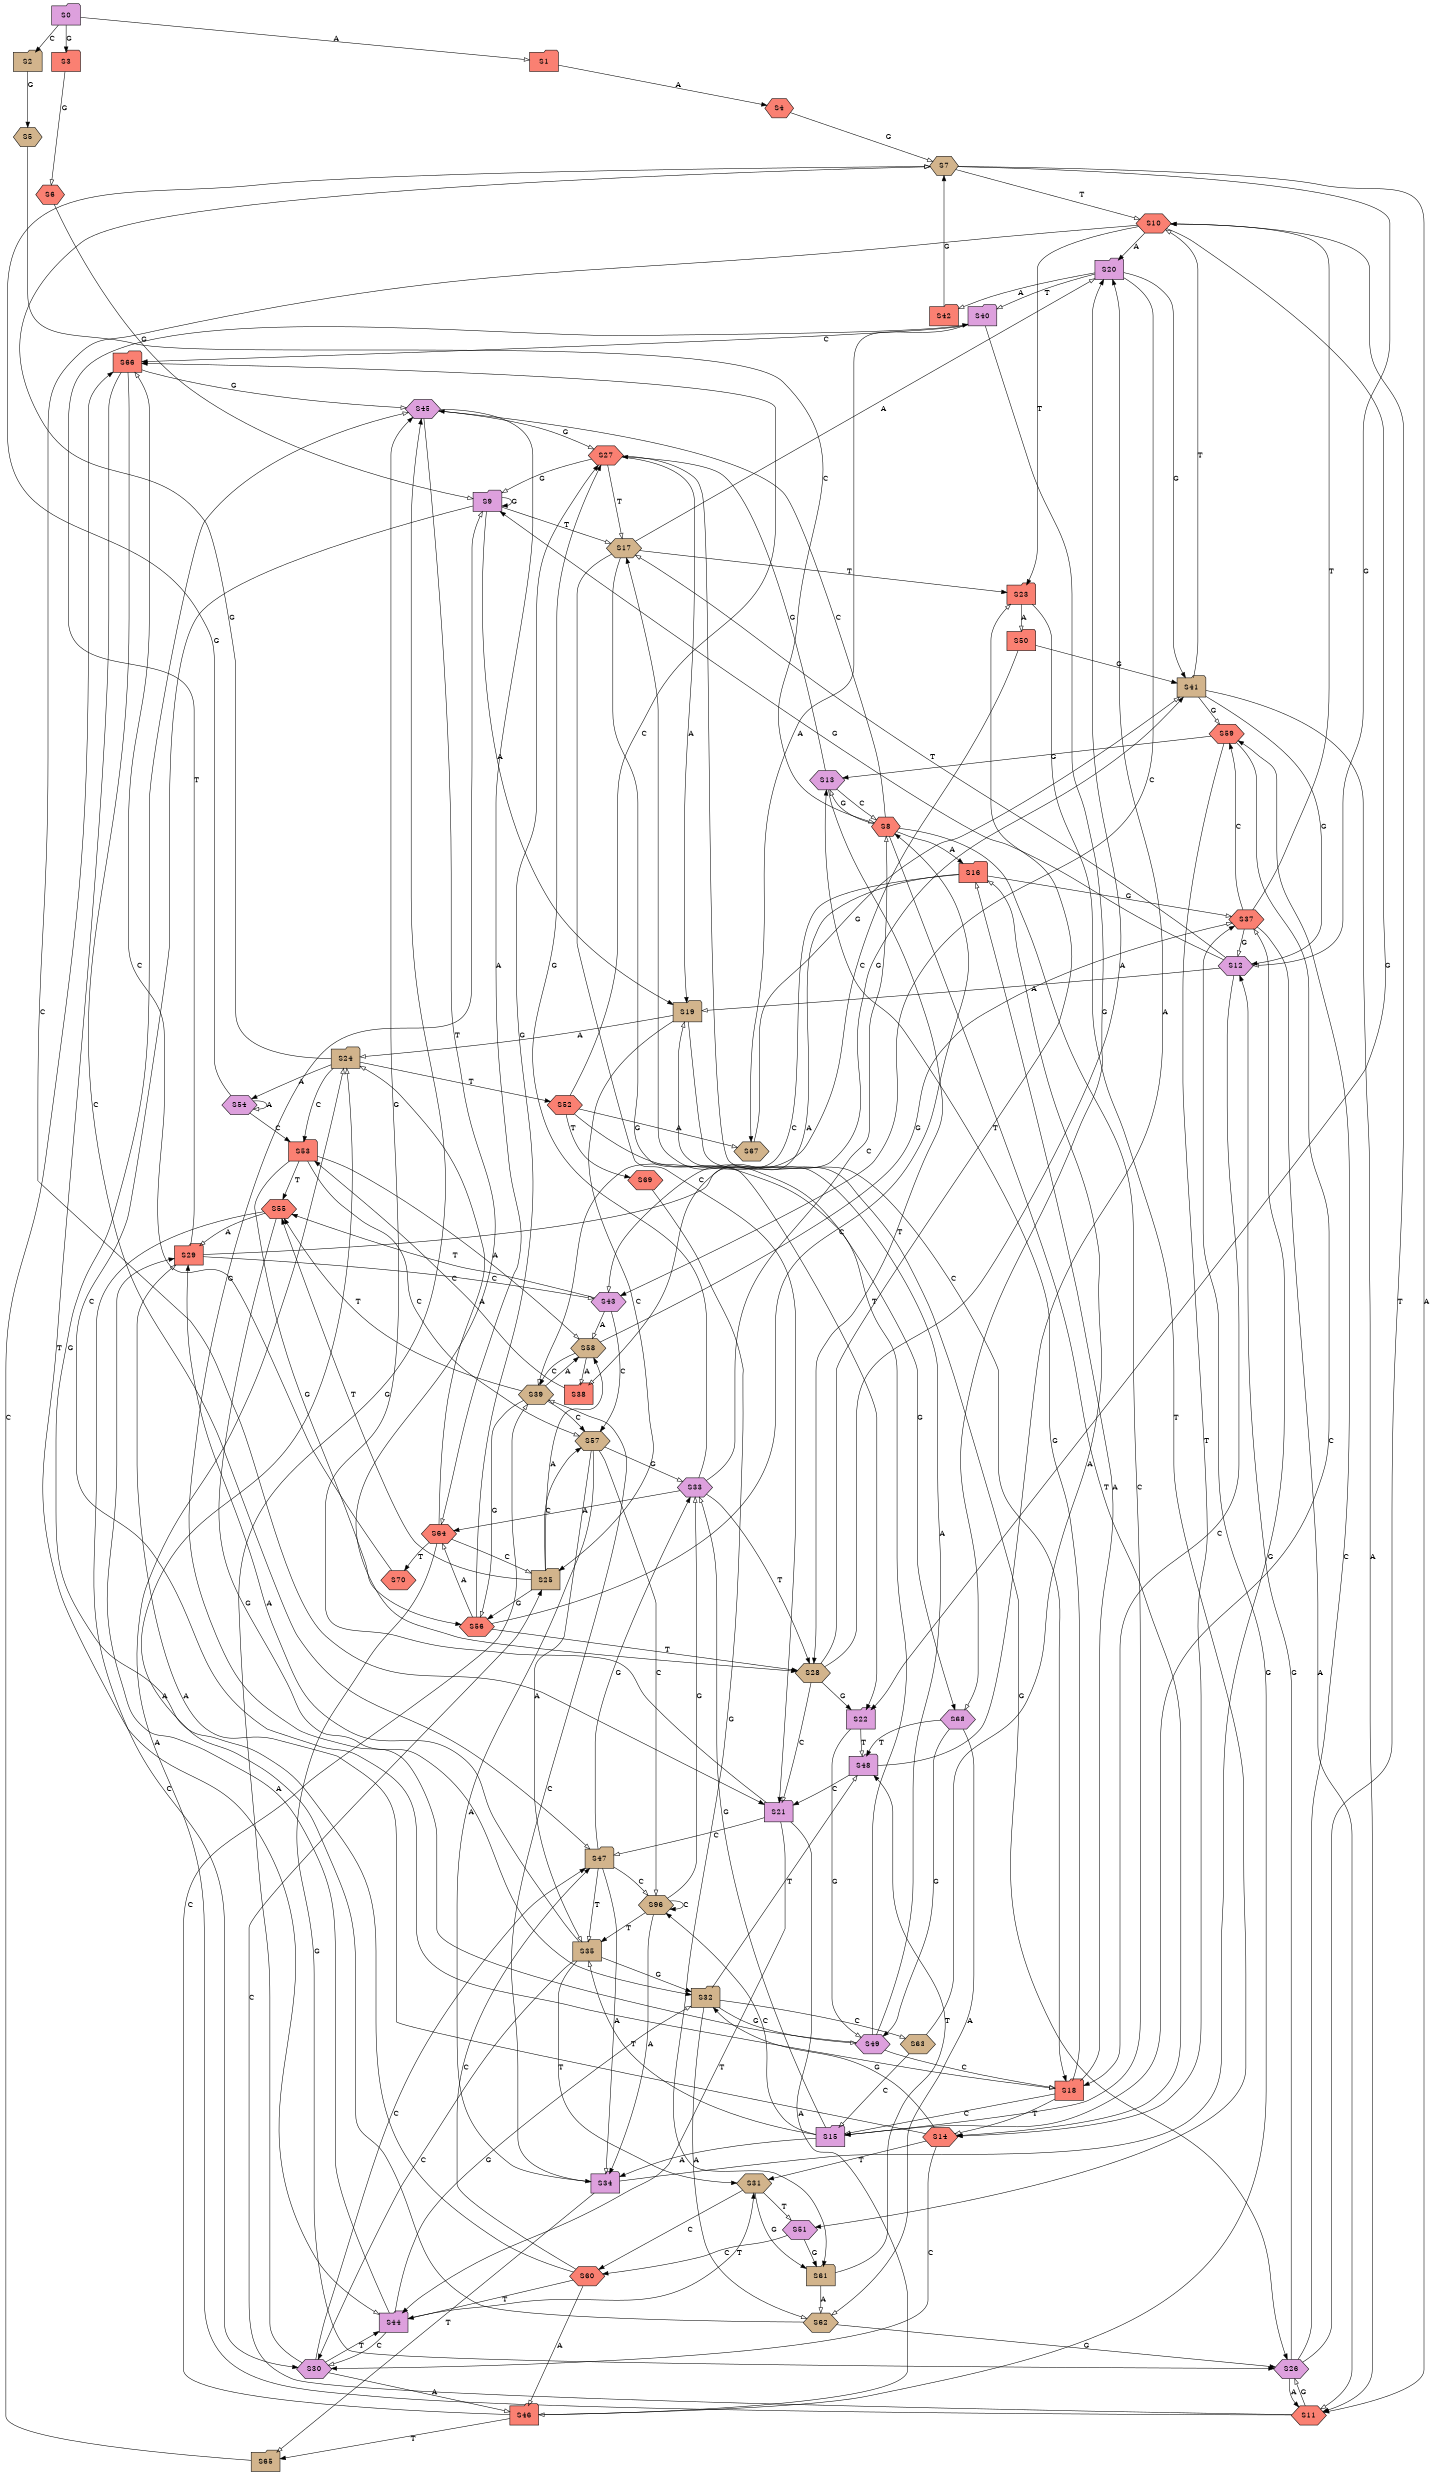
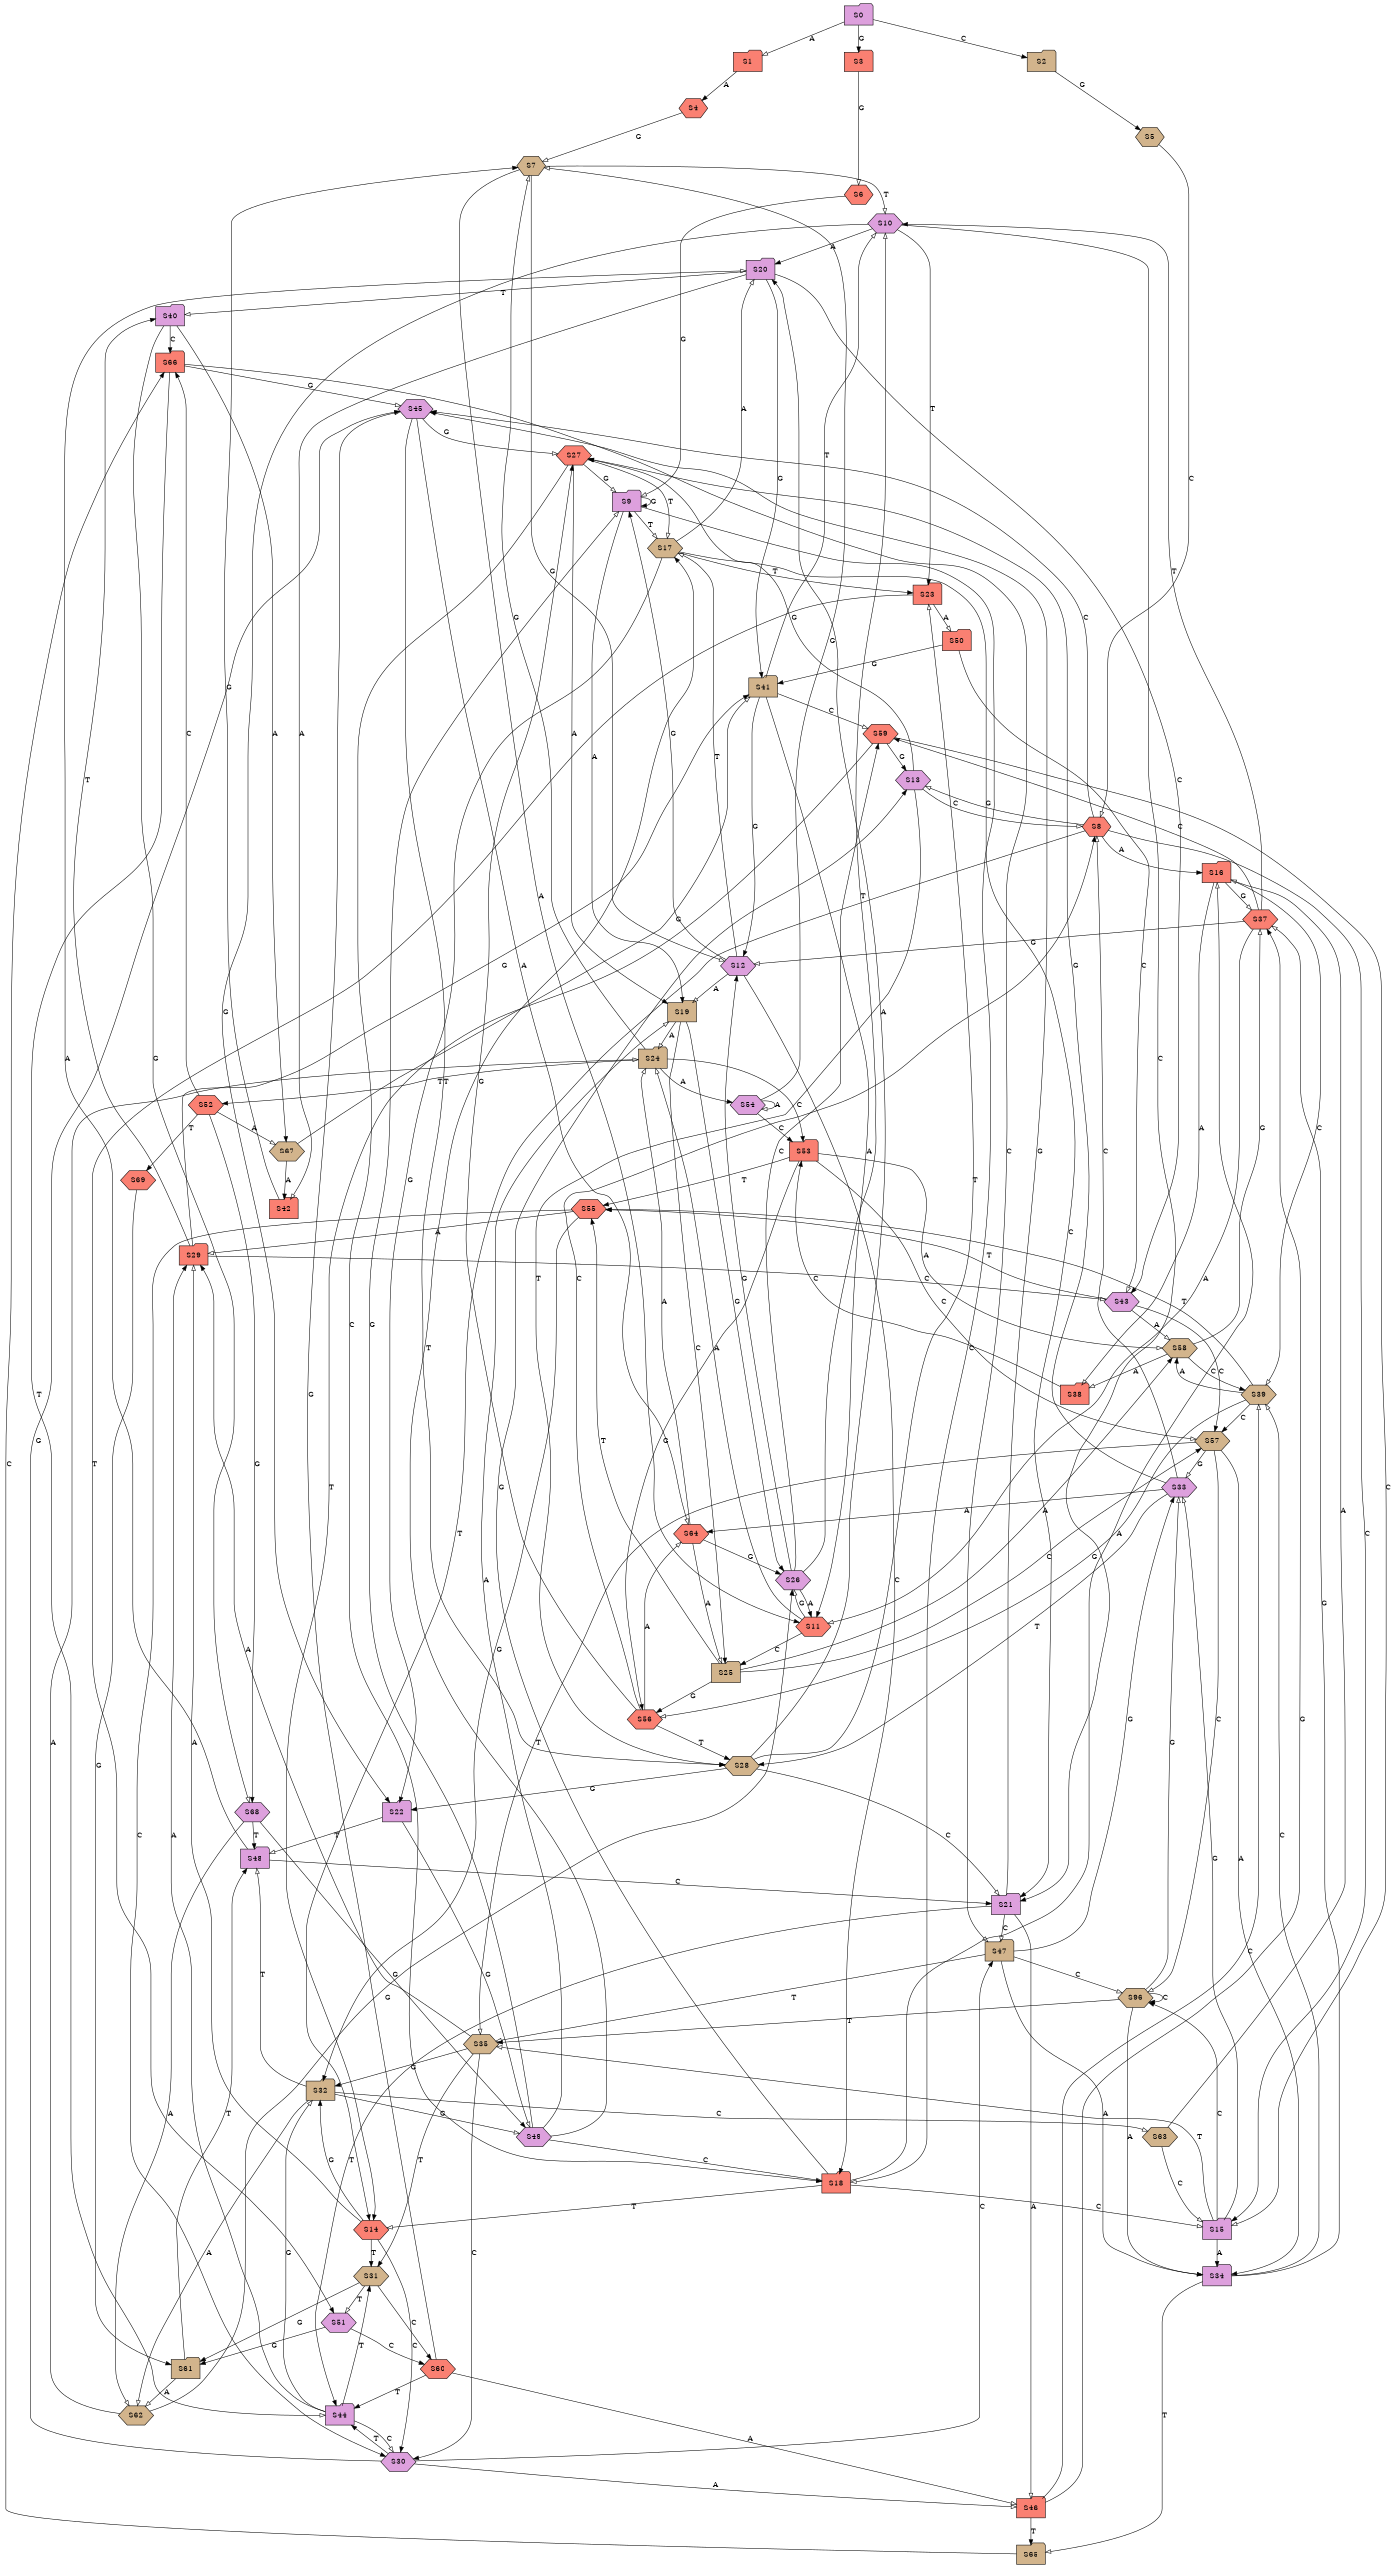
  strict digraph {
    node [fillcolor=salmon shape=hexagon style=filled]
    edge [arrowhead=normal]
    S0 [fillcolor=plum shape=folder]
    S1 [shape=folder]
    S2 [fillcolor=tan shape=folder]
    S3 [shape=folder]
    S4
    S5 [fillcolor=tan]
    S6
    S7 [fillcolor=tan]
    S8
    S9 [fillcolor=plum shape=folder]
-   S10
+   S10 [fillcolor=plum]
    S11
    S12 [fillcolor=plum]
    S13 [fillcolor=plum]
    S14
    S15 [fillcolor=plum shape=folder]
    S16 [shape=folder]
    S45 [fillcolor=plum]
    S17 [fillcolor=tan]
    S18 [shape=folder]
    S19 [fillcolor=tan shape=folder]
    S20 [fillcolor=plum shape=folder]
    S21 [fillcolor=plum shape=folder]
    S22 [fillcolor=plum shape=folder]
    S23 [shape=folder]
    S24 [fillcolor=tan shape=folder]
    S25 [fillcolor=tan shape=folder]
    S26 [fillcolor=plum]
    S27
    S28 [fillcolor=tan]
    S29 [shape=folder]
    S30 [fillcolor=plum]
    S31 [fillcolor=tan]
    S32 [fillcolor=tan shape=folder]
    S33 [fillcolor=plum]
    S34 [fillcolor=plum shape=folder]
-   S35 [fillcolor=tan shape=folder]
+   S35 [fillcolor=tan]
    n38 [fillcolor=tan label=S96]
    S37
    S38 [shape=folder]
    S39 [fillcolor=tan]
    S40 [fillcolor=plum shape=folder]
    S41 [fillcolor=tan shape=folder]
    S42 [shape=folder]
    S43 [fillcolor=plum]
    S44 [fillcolor=plum shape=folder]
    S46 [shape=folder]
    S47 [fillcolor=tan shape=folder]
    S48 [fillcolor=plum shape=folder]
    S49 [fillcolor=plum]
    S50 [shape=folder]
    S51 [fillcolor=plum]
    S52
    S53 [shape=folder]
    S54 [fillcolor=plum]
    S55
    S56
    S57 [fillcolor=tan]
    S58 [fillcolor=tan]
    S59
    S60
    S61 [fillcolor=tan shape=folder]
    S62 [fillcolor=tan]
    S63 [fillcolor=tan]
    S64
    S65 [fillcolor=tan shape=folder]
    S66 [shape=folder]
    S67 [fillcolor=tan]
    S68 [fillcolor=plum]
    S69
-   S70
    S0 -> S1 [arrowhead=onormal label=A]
    S0 -> S2 [label=C]
    S0 -> S3 [label=G]
    S1 -> S4 [label=A]
    S2 -> S5 [label=G]
    S3 -> S6 [arrowhead=onormal label=G]
    S4 -> S7 [arrowhead=onormal label=G]
    S5 -> S8 [arrowhead=onormal label=C]
    S6 -> S9 [arrowhead=onormal label=G]
    S7 -> S10 [arrowhead=onormal label=T]
    S7 -> S11 [label=A]
    S7 -> S12 [arrowhead=onormal label=G]
    S8 -> S13 [arrowhead=onormal label=G]
    S8 -> S14 [label=T]
    S8 -> S15 [label=C]
    S8 -> S16 [label=A]
    S8 -> S45 [label=C]
    S9 -> S9 [label=G]
    S9 -> S17 [arrowhead=onormal label=T]
    S9 -> S18 [arrowhead=onormal label=C]
    S9 -> S19 [label=A]
    S10 -> S20 [label=A]
    S10 -> S21 [label=C]
    S10 -> S22 [label=G]
    S10 -> S23 [label=T]
    S11 -> S24 [arrowhead=onormal label=A]
    S11 -> S25 [label=C]
    S11 -> S26 [arrowhead=onormal label=G]
    S12 -> S9 [label=G]
    S12 -> S17 [arrowhead=onormal label=T]
    S12 -> S18 [label=C]
    S12 -> S19 [arrowhead=onormal label=A]
    S13 -> S8 [arrowhead=onormal label=C]
    S13 -> S27 [label=G]
    S13 -> S28 [label=T]
    S14 -> S29 [arrowhead=onormal label=A]
    S14 -> S30 [label=C]
    S14 -> S31 [label=T]
    S14 -> S32 [label=G]
    S15 -> S33 [arrowhead=onormal label=G]
    S15 -> S34 [label=A]
    S15 -> S35 [arrowhead=onormal label=T]
    S15 -> n38 [label=C]
    S16 -> S37 [arrowhead=onormal label=G]
    S16 -> S38 [arrowhead=onormal label=A]
    S16 -> S39 [arrowhead=onormal label=C]
    S45 -> S27 [arrowhead=onormal label=G]
    S45 -> S28 [label=T]
    S45 -> S64 [arrowhead=onormal label=A]
    S17 -> S20 [arrowhead=onormal label=A]
    S17 -> S21 [label=C]
    S17 -> S22 [label=G]
    S17 -> S23 [label=T]
    S18 -> S13 [label=G]
    S18 -> S14 [arrowhead=onormal label=T]
    S18 -> S15 [arrowhead=onormal label=C]
    S18 -> S16 [arrowhead=onormal label=A]
    S19 -> S24 [arrowhead=onormal label=A]
    S19 -> S25 [label=C]
    S19 -> S26 [label=G]
    S20 -> S40 [arrowhead=onormal label=T]
    S20 -> S41 [label=G]
    S20 -> S42 [arrowhead=onormal label=A]
    S20 -> S43 [label=C]
    S21 -> S45 [label=G]
    S21 -> S44 [label=T]
    S21 -> S46 [arrowhead=onormal label=A]
    S21 -> S47 [arrowhead=onormal label=C]
    S22 -> S48 [arrowhead=onormal label=T]
    S22 -> S49 [arrowhead=onormal label=G]
    S23 -> S50 [arrowhead=onormal label=A]
    S23 -> S51 [label=T]
    S24 -> S7 [arrowhead=onormal label=G]
    S24 -> S52 [label=T]
    S24 -> S53 [label=C]
    S24 -> S54 [label=A]
    S25 -> S55 [label=T]
    S25 -> S56 [label=G]
    S25 -> S57 [label=C]
    S25 -> S58 [label=A]
    S26 -> S10 [arrowhead=onormal label=T]
    S26 -> S11 [label=A]
    S26 -> S12 [label=G]
    S26 -> S59 [label=C]
    S27 -> S9 [arrowhead=onormal label=G]
    S27 -> S17 [arrowhead=onormal label=T]
    S27 -> S18 [label=C]
    S27 -> S19 [label=A]
    S28 -> S20 [label=A]
    S28 -> S21 [arrowhead=onormal label=C]
    S28 -> S22 [label=G]
    S28 -> S23 [arrowhead=onormal label=T]
    S29 -> S40 [label=T]
    S29 -> S41 [label=G]
    S29 -> S43 [arrowhead=onormal label=C]
    S30 -> S45 [label=G]
    S30 -> S44 [label=T]
    S30 -> S46 [arrowhead=onormal label=A]
    S30 -> S47 [label=C]
    S31 -> S51 [arrowhead=onormal label=T]
    S31 -> S60 [label=C]
    S31 -> S61 [label=G]
    S32 -> S48 [arrowhead=onormal label=T]
    S32 -> S49 [arrowhead=onormal label=G]
    S32 -> S62 [arrowhead=onormal label=A]
    S32 -> S63 [arrowhead=onormal label=C]
    S33 -> S8 [arrowhead=onormal label=C]
    S33 -> S27 [label=G]
    S33 -> S28 [label=T]
    S33 -> S64 [label=A]
    S34 -> S37 [arrowhead=onormal label=G]
    S34 -> S39 [arrowhead=onormal label=C]
    S34 -> S65 [arrowhead=onormal label=T]
    S35 -> S29 [label=A]
    S35 -> S30 [label=C]
    S35 -> S31 [label=T]
    S35 -> S32 [label=G]
    n38 -> S33 [arrowhead=onormal label=G]
    n38 -> S34 [label=A]
    n38 -> S35 [label=T]
    n38 -> n38 [label=C]
    S37 -> S10 [label=T]
    S37 -> S11 [arrowhead=onormal label=A]
    S37 -> S12 [arrowhead=onormal label=G]
    S37 -> S59 [label=C]
    S38 -> S53 [label=C]
    S39 -> S55 [label=T]
    S39 -> S56 [arrowhead=onormal label=G]
    S39 -> S57 [label=C]
    S39 -> S58 [label=A]
    S40 -> S66 [label=C]
    S40 -> S67 [label=A]
    S40 -> S68 [arrowhead=onormal label=G]
    S41 -> S10 [arrowhead=onormal label=T]
    S41 -> S11 [label=A]
    S41 -> S12 [label=G]
-   S41 -> S59 [arrowhead=onormal label=G]
+   S41 -> S59 [arrowhead=onormal label=C]
    S42 -> S7 [label=G]
    S43 -> S55 [label=T]
    S43 -> S57 [label=C]
    S43 -> S58 [arrowhead=onormal label=A]
    S44 -> S29 [label=A]
    S44 -> S30 [arrowhead=onormal label=C]
    S44 -> S31 [label=T]
    S44 -> S32 [arrowhead=onormal label=G]
    S46 -> S37 [label=G]
    S46 -> S39 [arrowhead=onormal label=C]
    S46 -> S65 [label=T]
    S47 -> S33 [label=G]
    S47 -> S34 [arrowhead=onormal label=A]
    S47 -> S35 [arrowhead=onormal label=T]
    S47 -> n38 [arrowhead=onormal label=C]
-   S48 -> S20 [label=A]
+   S48 -> S20 [arrowhead=onormal label=A]
    S48 -> S21 [label=C]
    S49 -> S9 [arrowhead=onormal label=G]
    S49 -> S17 [label=T]
    S49 -> S18 [arrowhead=onormal label=C]
    S49 -> S19 [arrowhead=onormal label=A]
    S50 -> S41 [label=G]
    S50 -> S43 [arrowhead=onormal label=C]
    S51 -> S60 [label=C]
    S51 -> S61 [label=G]
    S52 -> S66 [label=C]
    S52 -> S67 [arrowhead=onormal label=A]
    S52 -> S68 [label=G]
    S52 -> S69 [label=T]
    S53 -> S55 [label=T]
    S53 -> S56 [label=G]
    S53 -> S57 [arrowhead=onormal label=C]
    S53 -> S58 [arrowhead=onormal label=A]
    S54 -> S7 [arrowhead=onormal label=G]
    S54 -> S53 [label=C]
    S54 -> S54 [arrowhead=onormal label=A]
    S55 -> S29 [arrowhead=onormal label=A]
    S55 -> S30 [label=C]
    S55 -> S32 [label=G]
    S56 -> S8 [label=C]
    S56 -> S27 [label=G]
    S56 -> S28 [label=T]
    S56 -> S64 [arrowhead=onormal label=A]
    S57 -> S33 [arrowhead=onormal label=G]
    S57 -> S34 [label=A]
-   S57 -> S35 [arrowhead=onormal label=A]
+   S57 -> S35 [arrowhead=onormal label=T]
    S57 -> n38 [arrowhead=onormal label=C]
    S58 -> S37 [arrowhead=onormal label=G]
    S58 -> S38 [arrowhead=onormal label=A]
    S58 -> S39 [label=C]
    S59 -> S13 [label=G]
    S59 -> S14 [label=T]
    S59 -> S15 [arrowhead=onormal label=C]
    S60 -> S45 [arrowhead=onormal label=G]
    S60 -> S44 [label=T]
    S60 -> S46 [arrowhead=onormal label=A]
-   S60 -> S47 [label=C]
    S61 -> S48 [label=T]
    S61 -> S62 [arrowhead=onormal label=A]
    S62 -> S24 [arrowhead=onormal label=A]
    S62 -> S26 [label=G]
    S63 -> S15 [arrowhead=onormal label=C]
    S63 -> S16 [arrowhead=onormal label=A]
    S64 -> S24 [arrowhead=onormal label=A]
-   S64 -> S25 [arrowhead=onormal label=C]
+   S64 -> S25 [arrowhead=onormal label=A]
    S64 -> S26 [label=G]
-   S64 -> S70 [label=T]
    S65 -> S66 [label=C]
    S66 -> S45 [arrowhead=onormal label=G]
    S66 -> S44 [arrowhead=onormal label=T]
    S66 -> S47 [arrowhead=onormal label=C]
    S67 -> S41 [arrowhead=onormal label=G]
+   S67 -> S42 [label=A]
    S68 -> S48 [label=T]
    S68 -> S49 [label=G]
    S68 -> S62 [arrowhead=onormal label=A]
    S69 -> S61 [label=G]
-   S70 -> S66 [arrowhead=onormal label=C]
  }
